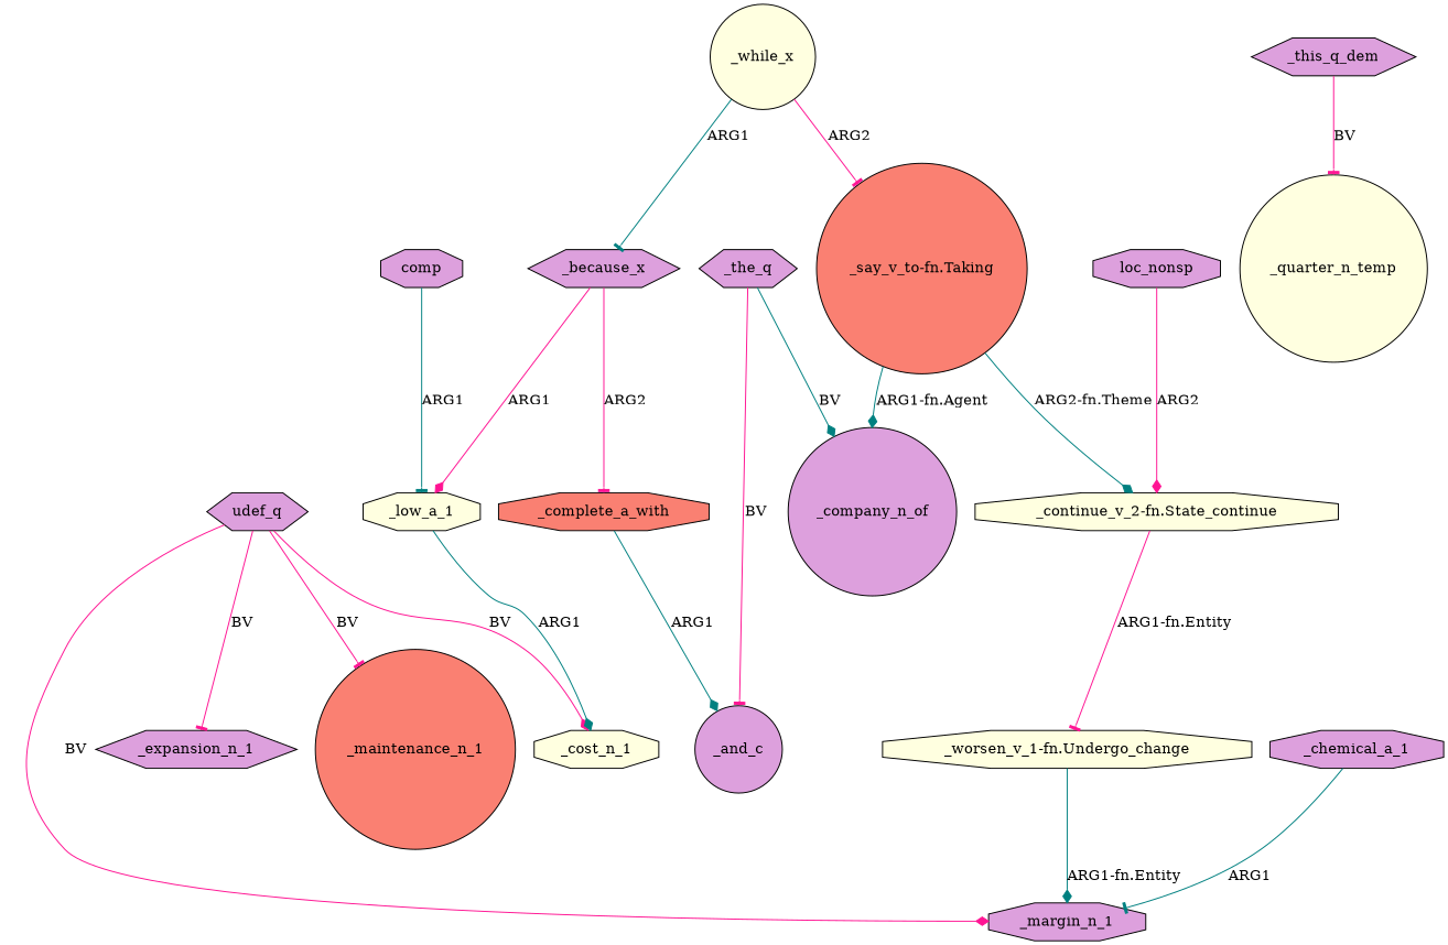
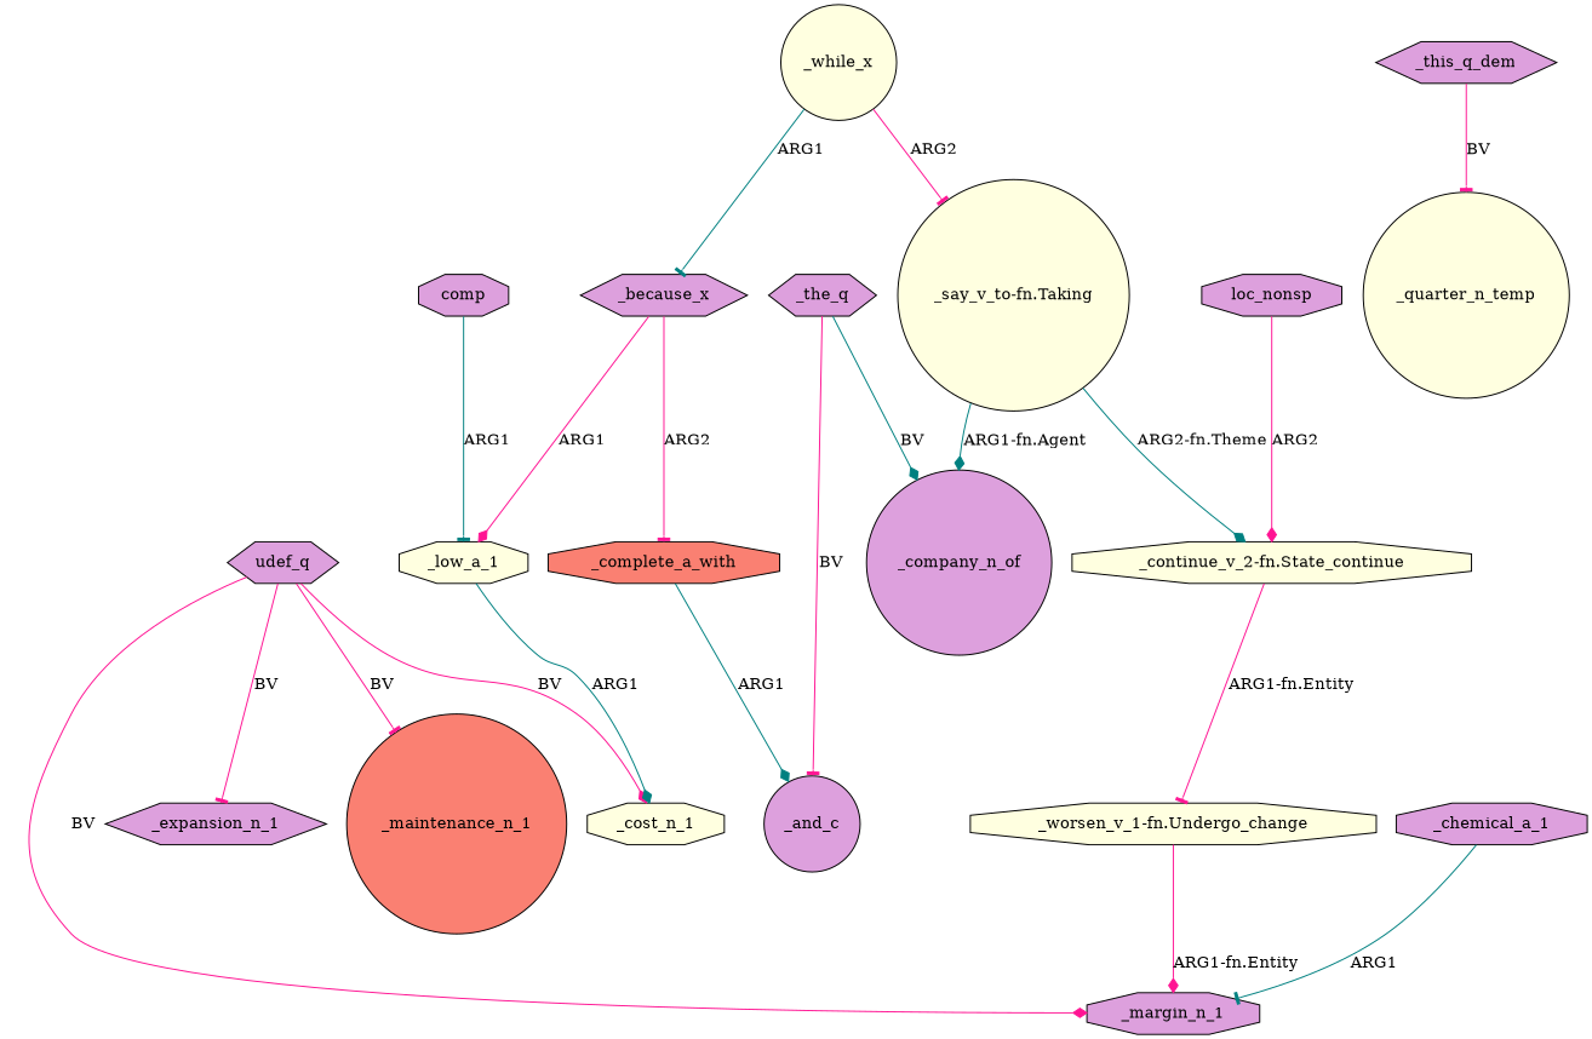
  digraph {
    node [fillcolor=plum shape=octagon style=filled]
    edge [arrowhead=tee color=deeppink]
    "_continue_v_2-fn.State_continue" [fillcolor=lightyellow]
    loc_nonsp
    "_worsen_v_1-fn.Undergo_change" [fillcolor=lightyellow]
    _quarter_n_temp [fillcolor=lightyellow shape=circle]
    _margin_n_1
    udef_q [shape=hexagon]
    _expansion_n_1 [shape=hexagon]
    _maintenance_n_1 [fillcolor=salmon shape=circle]
    _cost_n_1 [fillcolor=lightyellow]
    _low_a_1 [fillcolor=lightyellow]
    comp
    _because_x [shape=hexagon]
    _complete_a_with [fillcolor=salmon]
    _and_c [shape=circle]
    _the_q [shape=hexagon]
    _company_n_of [shape=circle]
-   "_say_v_to-fn.Taking" [fillcolor=salmon shape=circle]
+   "_say_v_to-fn.Taking" [fillcolor=lightyellow shape=circle]
    _chemical_a_1
    _while_x [fillcolor=lightyellow shape=circle]
    _this_q_dem [shape=hexagon]
    "_continue_v_2-fn.State_continue" -> "_worsen_v_1-fn.Undergo_change" [label="ARG1-fn.Entity"]
    loc_nonsp -> "_continue_v_2-fn.State_continue" [arrowhead=diamond label=ARG2]
-   "_worsen_v_1-fn.Undergo_change" -> _margin_n_1 [arrowhead=diamond color=teal label="ARG1-fn.Entity"]
+   "_worsen_v_1-fn.Undergo_change" -> _margin_n_1 [arrowhead=diamond label="ARG1-fn.Entity"]
    udef_q -> _margin_n_1 [arrowhead=diamond label=BV]
    udef_q -> _expansion_n_1 [label=BV]
    udef_q -> _maintenance_n_1 [label=BV]
    udef_q -> _cost_n_1 [arrowhead=diamond label=BV]
    _low_a_1 -> _cost_n_1 [arrowhead=diamond color=teal label=ARG1]
    comp -> _low_a_1 [color=teal label=ARG1]
    _because_x -> _low_a_1 [arrowhead=diamond label=ARG1]
    _because_x -> _complete_a_with [label=ARG2]
    _complete_a_with -> _and_c [arrowhead=diamond color=teal label=ARG1]
    _the_q -> _and_c [label=BV]
    _the_q -> _company_n_of [arrowhead=diamond color=teal label=BV]
    "_say_v_to-fn.Taking" -> "_continue_v_2-fn.State_continue" [arrowhead=diamond color=teal label="ARG2-fn.Theme"]
    "_say_v_to-fn.Taking" -> _company_n_of [arrowhead=diamond color=teal label="ARG1-fn.Agent"]
    _chemical_a_1 -> _margin_n_1 [color=teal label=ARG1]
    _while_x -> _because_x [color=teal label=ARG1]
    _while_x -> "_say_v_to-fn.Taking" [label=ARG2]
    _this_q_dem -> _quarter_n_temp [label=BV]
  }
